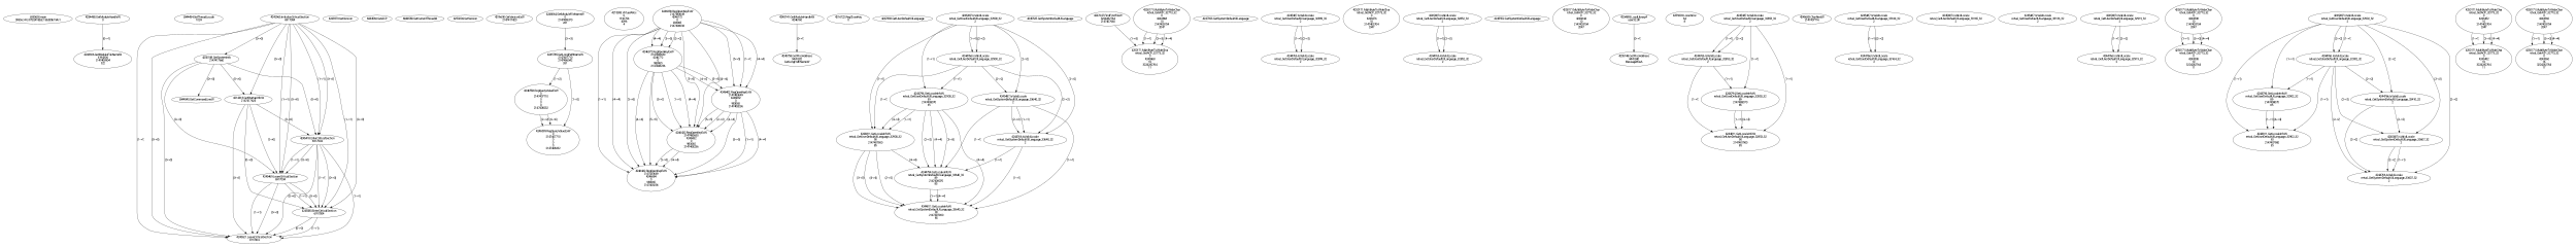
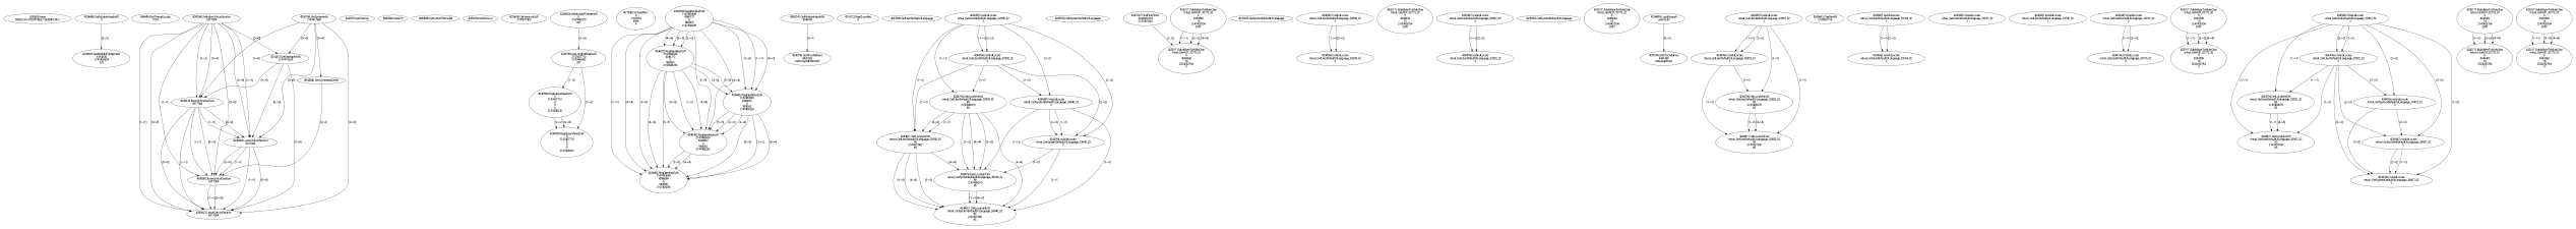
  digraph {
    fontname=Roboto
    node [fontname=Roboto]
    edge [fontname=Roboto]
    n1 [label="6850628.main\n0030cc41c31f32418b2c136285b154c1"]
    n2 [label="4254480.GetModuleHandleW\n0"]
    n3 [label="4243306.GetModuleFileNameW\n4194304\n2147408904\n522"]
    n4 [label="6844434.SetThreadLocale\n1024"]
    n5 [label="4242965.InitializeCriticalSection\n6917004"]
    n6 [label="4250188.GetSystemInfo\n2147417660"]
    n7 [label="4214413.GetStartupInfoW\n2147417624"]
    n8 [label="4245418.EnterCriticalSection\n6917004"]
    n9 [label="4245469.LeaveCriticalSection\n6917004"]
    n10 [label="4245580.EnterCriticalSection\n6917004"]
    n11 [label="4245621.LeaveCriticalSection\n6917004"]
    n12 [label="6844540.GetCommandLineW\n"]
    n13 [label="4243979.GetVersion\n"]
    n14 [label="6844560.GetACP\n"]
    n15 [label="6844580.GetCurrentThreadId\n"]
    n16 [label="4250204.GetVersion\n"]
    n17 [label="4276690.GetVersionExW\n2147417420"]
    n18 [label="4248064.GetModuleFileNameW\n0\n2147408370\n261"]
    n19 [label="4245785.GetLongPathNameW\n2147407710\n2147406542\n261"]
    n20 [label="4246556.RegQueryValueExW\n0\n2147407710\n0\n0\n0\n2147408232"]
    n21 [label="4246599.RegQueryValueExW\n0\n2147407710\n0\n0\n0\n2147408232"]
    n22 [label="4215383.VirtualAlloc\n0\n1310704\n4096\n4"]
    n23 [label="4246338.RegOpenKeyExW\n2147483649\n4246772\n0\n983065\n2147408236"]
    n24 [label="4246372.RegOpenKeyExW\n2147483650\n4246772\n0\n983065\n2147408236"]
    n25 [label="4246402.RegOpenKeyExW\n2147483649\n4246832\n0\n983065\n2147408236"]
    n26 [label="4246432.RegOpenKeyExW\n2147483650\n4246832\n0\n983065\n2147408236"]
    n27 [label="4246462.RegOpenKeyExW\n2147433649\n4246884\n0\n983065\n2147408236"]
    n28 [label="4245741.GetModuleHandleW\n4246160"]
    n29 [label="4245758.GetProcAddress\n9441320\nGetLongPathNameW"]
    n30 [label="4216722.RegCloseKey\n0"]
    n31 [label="4247883.GetUserDefaultUILanguage\n"]
    n32 [label="4245487.IsValidLocale\nretval_GetUserDefaultUILanguage_32900_32\n2"]
    n33 [label="4244766.IsValidLocale\nretval_GetUserDefaultUILanguage_32900_32\n2"]
    n34 [label="4244794.GetLocaleInfoW\nretval_GetUserDefaultUILanguage_32900_32\n89\n2147408070\n85"]
    n35 [label="4244811.GetLocaleInfoW\nretval_GetUserDefaultUILanguage_32900_32\n90\n2147407900\n85"]
    n36 [label="4245487.IsValidLocale\nretval_GetSystemDefaultUILanguage_33640_32\n2"]
    n37 [label="4244766.IsValidLocale\nretval_GetSystemDefaultUILanguage_33640_32\n2"]
    n38 [label="4244794.GetLocaleInfoW\nretval_GetSystemDefaultUILanguage_33640_32\n89\n2147408070\n85"]
    n39 [label="4244811.GetLocaleInfoW\nretval_GetSystemDefaultUILanguage_33640_32\n90\n2147407900\n85"]
    n40 [label="4245525.GetSystemDefaultUILanguage\n"]
    n41 [label="4247247.FindFirstFileW\n3224282764\n2147407640"]
    n42 [label="4250171.MultiByteToWideChar\nretval_GetACP_32773_32\n0\n4243868\n10\n3224282764\n11"]
    n43 [label="4247923.GetSystemDefaultUILanguage\n"]
    n44 [label="4250171.MultiByteToWideChar\nretval_GetACP_32773_32\n0\n4243868\n10\n2147403704\n2047"]
    n45 [label="4245487.IsValidLocale\nretval_GetUserDefaultUILanguage_32899_32\n2"]
    n46 [label="4244766.IsValidLocale\nretval_GetUserDefaultUILanguage_32899_32\n2"]
    n47 [label="4250171.MultiByteToWideChar\nretval_GetACP_32773_32\n0\n4243476\n10\n2147403704\n2047"]
    n48 [label="4245487.IsValidLocale\nretval_GetUserDefaultUILanguage_32852_32\n2"]
    n49 [label="4244766.IsValidLocale\nretval_GetUserDefaultUILanguage_32852_32\n2"]
    n50 [label="4245552.GetSystemDefaultUILanguage\n"]
    n51 [label="4250171.MultiByteToWideChar\nretval_GetACP_32773_32\n0\n4243644\n10\n2147403704\n2047"]
    n52 [label="4254893.LoadLibraryA\nuser32.dll"]
    n53 [label="4255148.GetProcAddress\n4441340\nMessageBoxA"]
-   n54 [label="4255003.LocalAlloc\n64\n8"]
    n55 [label="4245487.IsValidLocale\nretval_GetUserDefaultUILanguage_32853_32\n2"]
    n56 [label="4244766.IsValidLocale\nretval_GetUserDefaultUILanguage_32853_32\n2"]
    n57 [label="4244794.GetLocaleInfoW\nretval_GetUserDefaultUILanguage_32853_32\n89\n2147408070\n85"]
    n58 [label="4244811.GetLocaleInfoW\nretval_GetUserDefaultUILanguage_32853_32\n90\n2147407900\n85"]
    n59 [label="4245683.CharNextW\n2147407716"]
    n60 [label="4245487.IsValidLocale\nretval_GetUserDefaultUILanguage_33164_32\n2"]
    n61 [label="4244766.IsValidLocale\nretval_GetUserDefaultUILanguage_33164_32\n2"]
    n62 [label="4245487.IsValidLocale\nretval_GetUserDefaultUILanguage_33165_32\n2"]
    n63 [label="4245487.IsValidLocale\nretval_GetUserDefaultUILanguage_33136_32\n2"]
    n64 [label="4245487.IsValidLocale\nretval_GetUserDefaultUILanguage_32919_32\n2"]
    n65 [label="4244766.IsValidLocale\nretval_GetUserDefaultUILanguage_32919_32\n2"]
    n66 [label="4250171.MultiByteToWideChar\nretval_GetACP_32773_32\n0\n4243508\n10\n2147403704\n2047"]
    n67 [label="4250171.MultiByteToWideChar\nretval_GetACP_32773_32\n0\n4243508\n10\n3224282764\n11"]
    n68 [label="4245487.IsValidLocale\nretval_GetUserDefaultUILanguage_32902_32\n2"]
    n69 [label="4244766.IsValidLocale\nretval_GetUserDefaultUILanguage_32902_32\n2"]
    n70 [label="4244794.GetLocaleInfoW\nretval_GetUserDefaultUILanguage_32902_32\n89\n2147408070\n85"]
    n71 [label="4244811.GetLocaleInfoW\nretval_GetUserDefaultUILanguage_32902_32\n90\n2147407900\n85"]
    n72 [label="4244766.IsValidLocale\nretval_GetSystemDefaultUILanguage_33410_32\n2"]
    n73 [label="4245487.IsValidLocale\nretval_GetSystemDefaultUILanguage_33607_32\n2"]
    n74 [label="4244766.IsValidLocale\nretval_GetSystemDefaultUILanguage_33607_32\n2"]
    n75 [label="4250171.MultiByteToWideChar\nretval_GetACP_32773_32\n0\n4243452\n10\n2147403704\n2047"]
    n76 [label="4250171.MultiByteToWideChar\nretval_GetACP_32773_32\n0\n4243452\n10\n3224282764\n11"]
    n77 [label="4250171.MultiByteToWideChar\nretval_GetACP_32773_32\n0\n4243560\n16\n2147403704\n2047"]
    n78 [label="4250171.MultiByteToWideChar\nretval_GetACP_32773_32\n0\n4243560\n16\n3224282764\n17"]
    n2 -> n3 [label="(0-->1)"]
-   n5 -> n6 [label="(0-->0)"]
    n5 -> n7 [label="(0-->0)"]
    n5 -> n8 [label="(1-->1)"]
    n5 -> n8 [label="(0-->0)"]
    n5 -> n9 [label="(1-->1)"]
    n5 -> n9 [label="(0-->0)"]
    n5 -> n10 [label="(1-->1)"]
    n5 -> n10 [label="(0-->0)"]
    n5 -> n11 [label="(1-->1)"]
    n5 -> n11 [label="(0-->0)"]
    n6 -> n7 [label="(0-->0)"]
    n6 -> n8 [label="(0-->0)"]
    n6 -> n9 [label="(0-->0)"]
    n6 -> n11 [label="(0-->0)"]
    n6 -> n12 [label="(0-->0)"]
    n7 -> n8 [label="(0-->0)"]
    n7 -> n9 [label="(0-->0)"]
-   n7 -> n10 [label="(0-->0)"]
+   n12 -> n10 [label="(0-->0)"]
    n7 -> n11 [label="(0-->0)"]
    n8 -> n9 [label="(1-->1)"]
    n8 -> n9 [label="(0-->0)"]
    n8 -> n10 [label="(1-->1)"]
    n8 -> n10 [label="(0-->0)"]
    n8 -> n11 [label="(1-->1)"]
    n8 -> n11 [label="(0-->0)"]
    n9 -> n10 [label="(1-->1)"]
    n9 -> n10 [label="(0-->0)"]
    n9 -> n11 [label="(1-->1)"]
    n9 -> n11 [label="(0-->0)"]
    n10 -> n11 [label="(1-->1)"]
    n10 -> n11 [label="(0-->0)"]
    n18 -> n19 [label="(3-->3)"]
    n19 -> n20 [label="(1-->2)"]
    n19 -> n21 [label="(1-->2)"]
    n20 -> n21 [label="(2-->2)"]
    n20 -> n21 [label="(6-->6)"]
    n23 -> n24 [label="(2-->2)"]
    n23 -> n24 [label="(4-->4)"]
    n23 -> n24 [label="(5-->5)"]
    n23 -> n25 [label="(1-->1)"]
    n23 -> n25 [label="(4-->4)"]
    n23 -> n25 [label="(5-->5)"]
    n23 -> n26 [label="(4-->4)"]
    n23 -> n26 [label="(5-->5)"]
    n23 -> n27 [label="(1-->1)"]
    n23 -> n27 [label="(4-->4)"]
    n23 -> n27 [label="(5-->5)"]
    n24 -> n25 [label="(4-->4)"]
    n24 -> n25 [label="(5-->5)"]
    n24 -> n26 [label="(1-->1)"]
    n24 -> n26 [label="(4-->4)"]
    n24 -> n26 [label="(5-->5)"]
    n24 -> n27 [label="(4-->4)"]
    n24 -> n27 [label="(5-->5)"]
    n25 -> n26 [label="(2-->2)"]
    n25 -> n26 [label="(4-->4)"]
    n25 -> n26 [label="(5-->5)"]
    n25 -> n27 [label="(1-->1)"]
    n25 -> n27 [label="(4-->4)"]
    n25 -> n27 [label="(5-->5)"]
    n26 -> n27 [label="(4-->4)"]
    n26 -> n27 [label="(5-->5)"]
    n28 -> n29 [label="(0-->1)"]
    n32 -> n33 [label="(1-->1)"]
    n32 -> n33 [label="(2-->2)"]
    n32 -> n34 [label="(1-->1)"]
    n32 -> n35 [label="(1-->1)"]
    n32 -> n36 [label="(2-->2)"]
    n32 -> n37 [label="(2-->2)"]
    n33 -> n34 [label="(1-->1)"]
    n33 -> n35 [label="(1-->1)"]
    n33 -> n36 [label="(2-->2)"]
    n33 -> n37 [label="(2-->2)"]
    n34 -> n35 [label="(1-->1)"]
    n34 -> n35 [label="(4-->4)"]
    n34 -> n38 [label="(2-->2)"]
    n34 -> n38 [label="(3-->3)"]
    n34 -> n38 [label="(4-->4)"]
    n34 -> n39 [label="(4-->4)"]
    n35 -> n38 [label="(4-->4)"]
    n35 -> n39 [label="(2-->2)"]
    n35 -> n39 [label="(3-->3)"]
    n35 -> n39 [label="(4-->4)"]
    n36 -> n37 [label="(1-->1)"]
    n36 -> n37 [label="(2-->2)"]
    n36 -> n38 [label="(1-->1)"]
    n36 -> n39 [label="(1-->1)"]
    n37 -> n38 [label="(1-->1)"]
    n37 -> n39 [label="(1-->1)"]
    n38 -> n39 [label="(1-->1)"]
    n38 -> n39 [label="(4-->4)"]
    n41 -> n42 [label="(1-->5)"]
    n44 -> n42 [label="(1-->1)"]
    n44 -> n42 [label="(3-->3)"]
    n44 -> n42 [label="(4-->4)"]
    n45 -> n46 [label="(1-->1)"]
    n45 -> n46 [label="(2-->2)"]
    n48 -> n49 [label="(1-->1)"]
    n48 -> n49 [label="(2-->2)"]
    n52 -> n53 [label="(0-->1)"]
    n55 -> n56 [label="(1-->1)"]
    n55 -> n56 [label="(2-->2)"]
    n55 -> n57 [label="(1-->1)"]
    n55 -> n58 [label="(1-->1)"]
    n56 -> n57 [label="(1-->1)"]
    n56 -> n58 [label="(1-->1)"]
    n57 -> n58 [label="(1-->1)"]
    n57 -> n58 [label="(4-->4)"]
    n60 -> n61 [label="(1-->1)"]
    n60 -> n61 [label="(2-->2)"]
    n64 -> n65 [label="(1-->1)"]
    n64 -> n65 [label="(2-->2)"]
    n66 -> n67 [label="(1-->1)"]
    n66 -> n67 [label="(3-->3)"]
    n66 -> n67 [label="(4-->4)"]
    n68 -> n69 [label="(1-->1)"]
    n68 -> n69 [label="(2-->2)"]
    n68 -> n70 [label="(1-->1)"]
    n68 -> n71 [label="(1-->1)"]
    n68 -> n72 [label="(2-->2)"]
    n68 -> n73 [label="(2-->2)"]
    n68 -> n74 [label="(2-->2)"]
    n69 -> n70 [label="(1-->1)"]
    n69 -> n71 [label="(1-->1)"]
    n69 -> n72 [label="(2-->2)"]
    n69 -> n73 [label="(2-->2)"]
    n69 -> n74 [label="(2-->2)"]
    n70 -> n71 [label="(1-->1)"]
    n70 -> n71 [label="(4-->4)"]
    n72 -> n73 [label="(2-->2)"]
    n72 -> n74 [label="(2-->2)"]
    n73 -> n74 [label="(1-->1)"]
    n73 -> n74 [label="(2-->2)"]
    n75 -> n76 [label="(1-->1)"]
    n75 -> n76 [label="(3-->3)"]
    n75 -> n76 [label="(4-->4)"]
    n77 -> n78 [label="(1-->1)"]
    n77 -> n78 [label="(3-->3)"]
    n77 -> n78 [label="(4-->4)"]
  }
